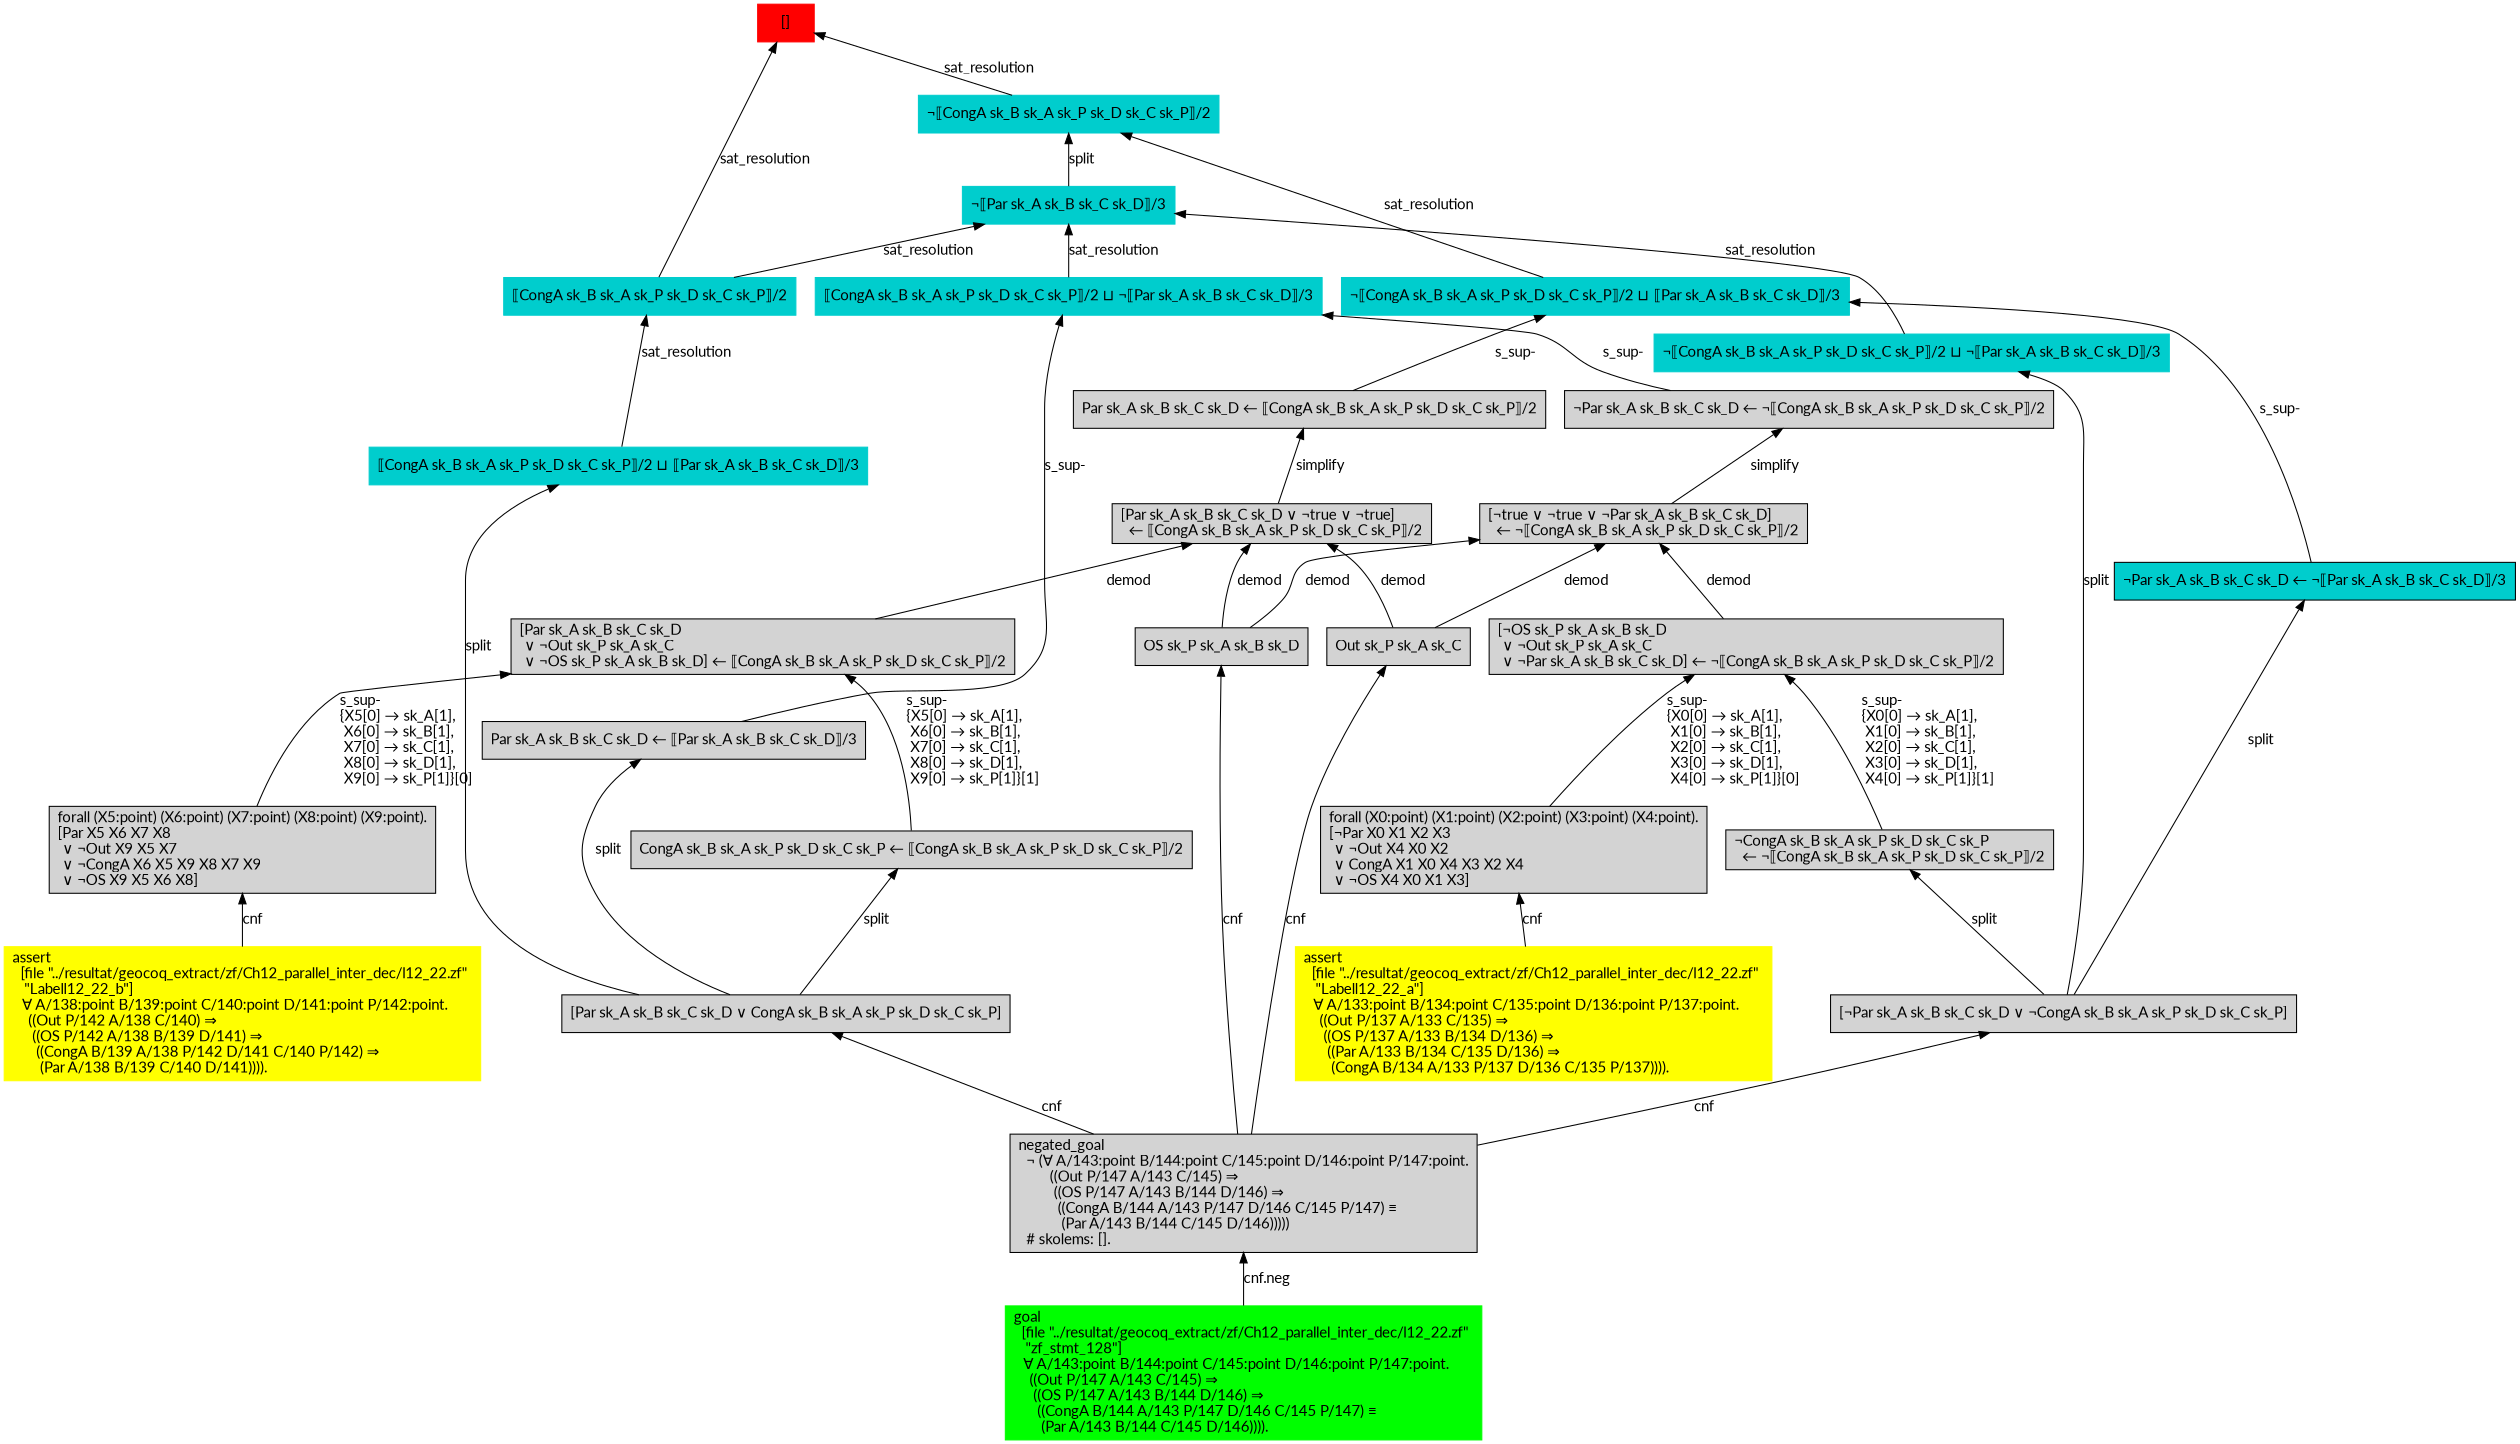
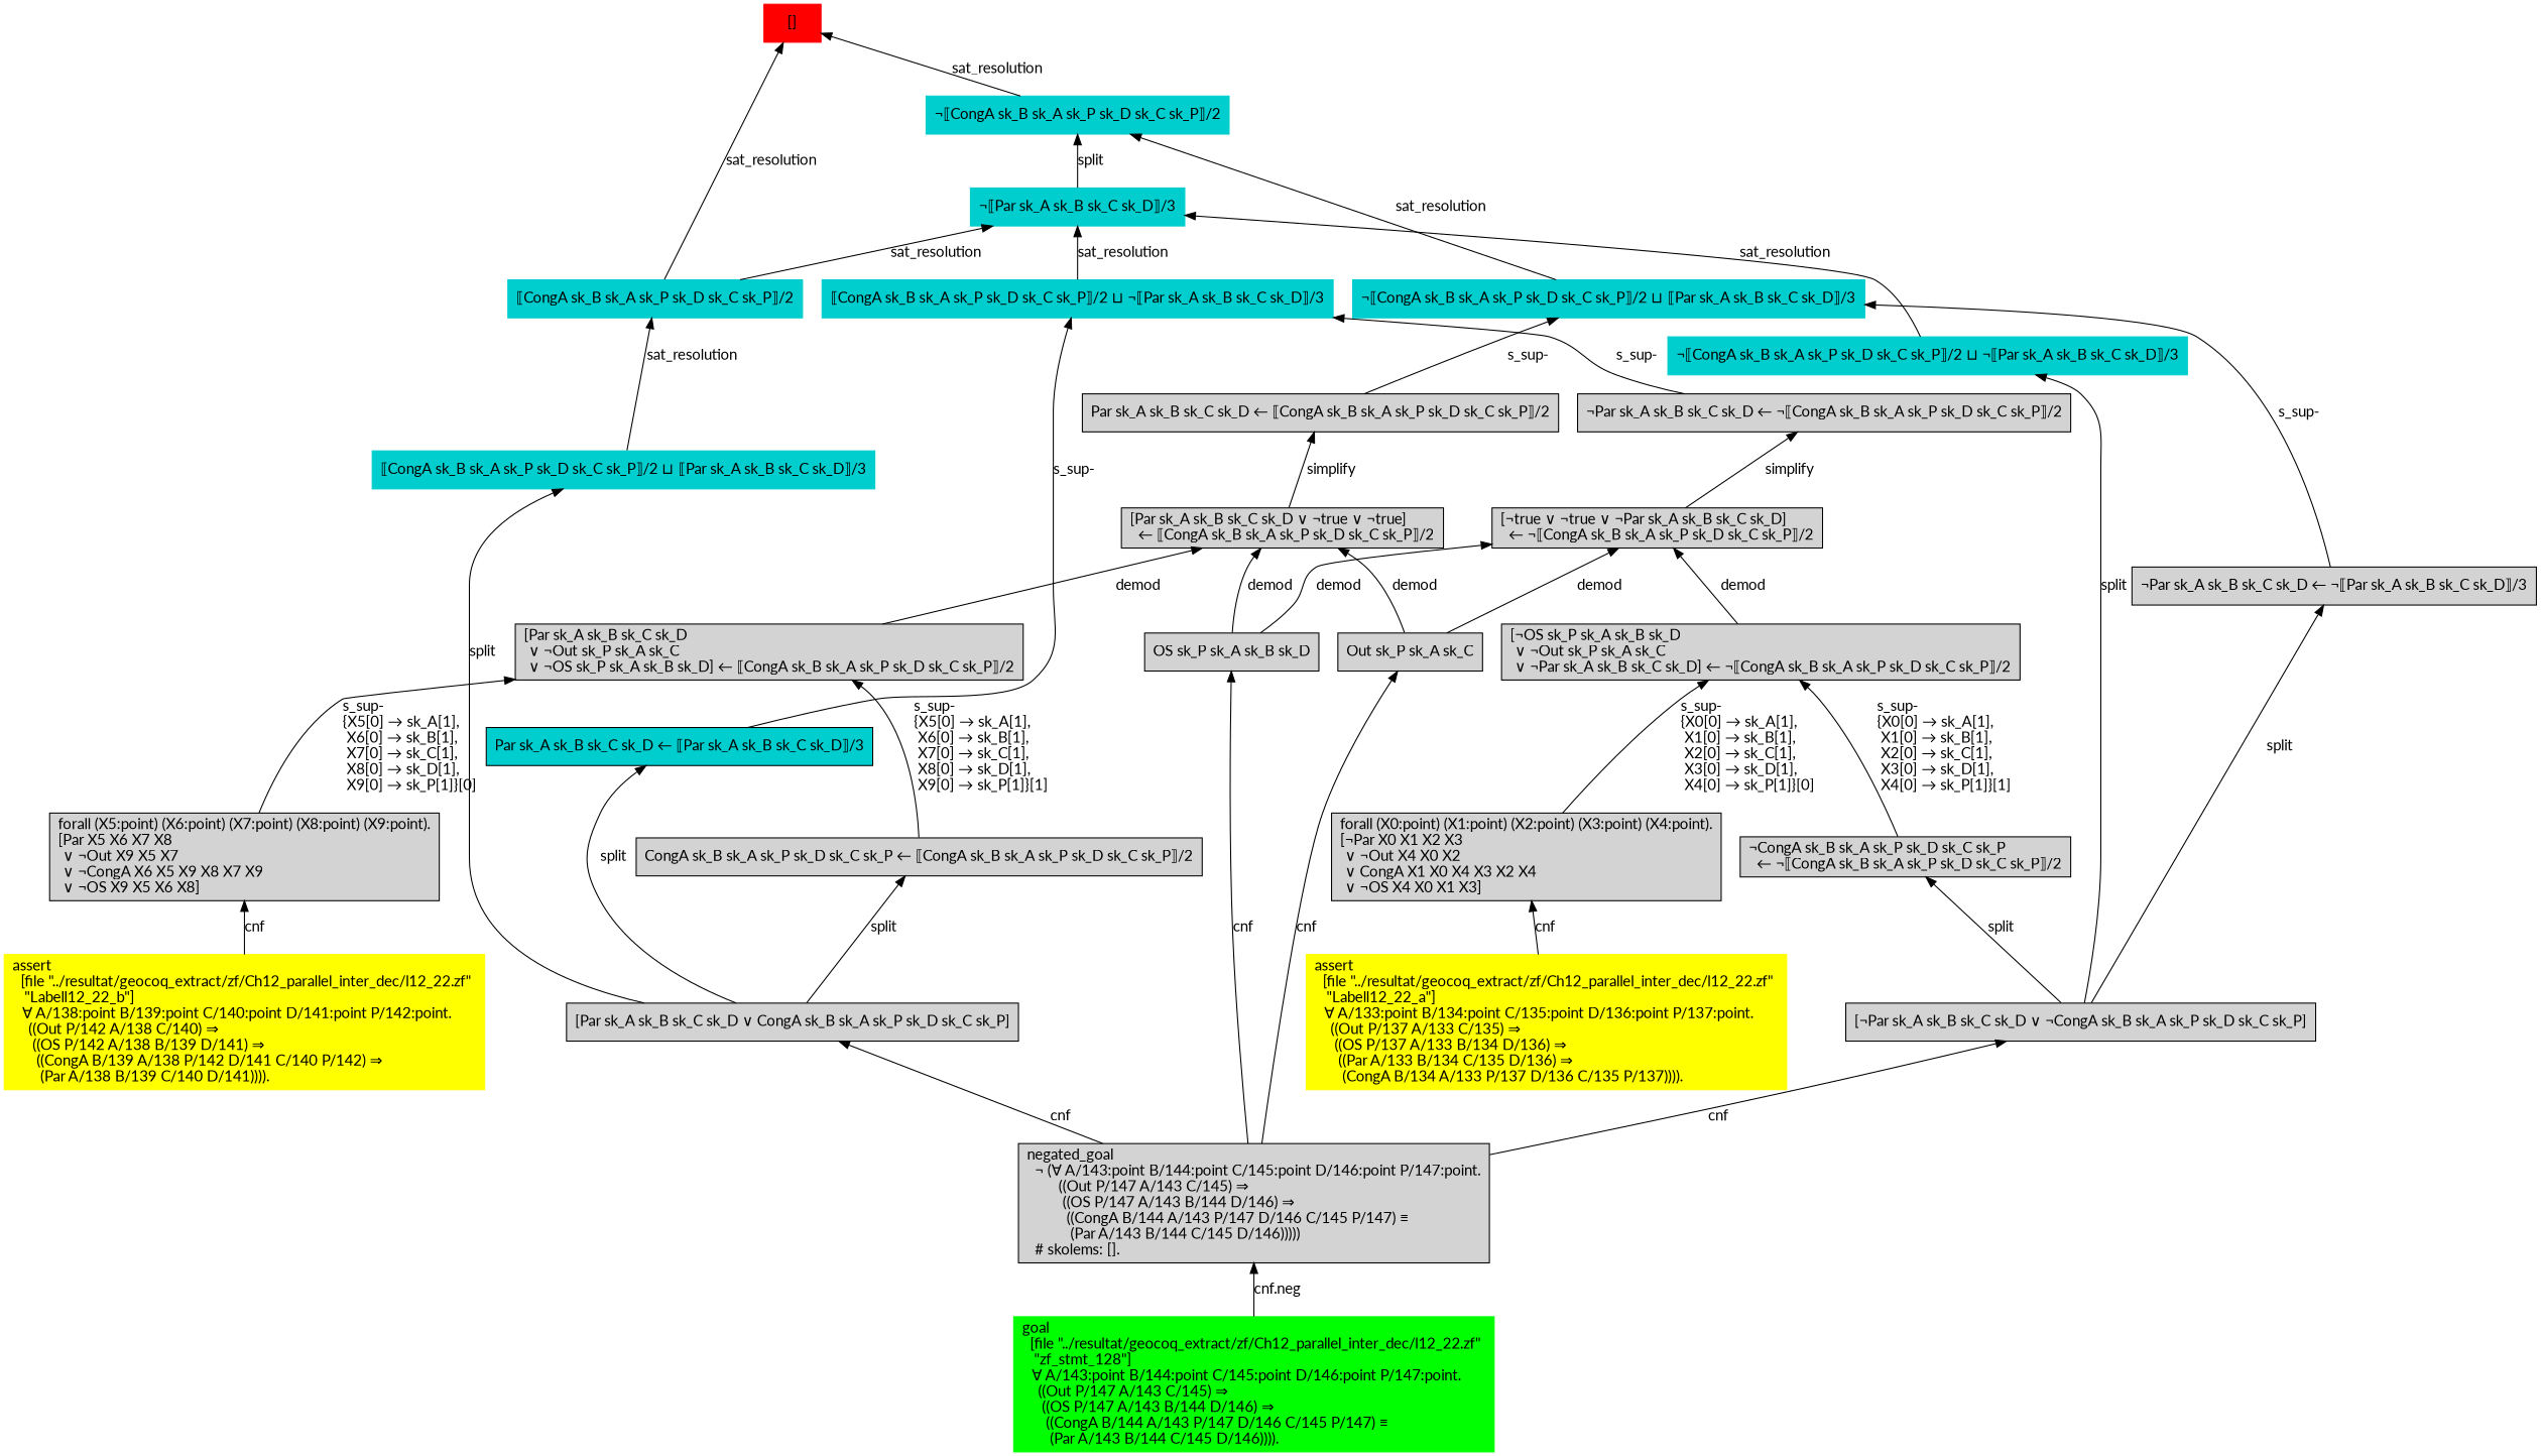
  digraph {
    fontname=Lato
    node [fontname=Lato shape=box style=filled]
    edge [dir=back fontname=Lato]
    n1 [color=red label="[]"]
    n2 [color=cyan3 label="⟦CongA sk_B sk_A sk_P sk_D sk_C sk_P⟧/2\l"]
    n3 [color=cyan3 label="¬⟦CongA sk_B sk_A sk_P sk_D sk_C sk_P⟧/2\l"]
    n4 [color=cyan3 label="⟦CongA sk_B sk_A sk_P sk_D sk_C sk_P⟧/2 ⊔ ⟦Par sk_A sk_B sk_C sk_D⟧/3\l"]
    n5 [color=cyan3 label="¬⟦Par sk_A sk_B sk_C sk_D⟧/3\l"]
    n6 [color=cyan3 label="¬⟦CongA sk_B sk_A sk_P sk_D sk_C sk_P⟧/2 ⊔ ⟦Par sk_A sk_B sk_C sk_D⟧/3\l"]
    n7 [color=cyan3 label="¬⟦CongA sk_B sk_A sk_P sk_D sk_C sk_P⟧/2 ⊔ ¬⟦Par sk_A sk_B sk_C sk_D⟧/3\l"]
    n8 [color=cyan3 label="⟦CongA sk_B sk_A sk_P sk_D sk_C sk_P⟧/2 ⊔ ¬⟦Par sk_A sk_B sk_C sk_D⟧/3\l"]
    n9 [label="[Par sk_A sk_B sk_C sk_D ∨ CongA sk_B sk_A sk_P sk_D sk_C sk_P]\l"]
    n10 [label="[¬Par sk_A sk_B sk_C sk_D ∨ ¬CongA sk_B sk_A sk_P sk_D sk_C sk_P]\l"]
    n11 [label="¬Par sk_A sk_B sk_C sk_D ← ¬⟦CongA sk_B sk_A sk_P sk_D sk_C sk_P⟧/2\l"]
-   n12 [label="Par sk_A sk_B sk_C sk_D ← ⟦Par sk_A sk_B sk_C sk_D⟧/3\l"]
+   n12 [label="Par sk_A sk_B sk_C sk_D ← ⟦Par sk_A sk_B sk_C sk_D⟧/3\l" fillcolor=cyan3]
    n13 [label="negated_goal\l  ¬ (∀ A/143:point B/144:point C/145:point D/146:point P/147:point.\l        ((Out P/147 A/143 C/145) ⇒\l         ((OS P/147 A/143 B/144 D/146) ⇒\l          ((CongA B/144 A/143 P/147 D/146 C/145 P/147) ≡\l           (Par A/143 B/144 C/145 D/146)))))\l  # skolems: [].\l"]
    n14 [color=green label="goal\l  [file \"../resultat/geocoq_extract/zf/Ch12_parallel_inter_dec/l12_22.zf\" \l   \"zf_stmt_128\"]\l  ∀ A/143:point B/144:point C/145:point D/146:point P/147:point.\l    ((Out P/147 A/143 C/145) ⇒\l     ((OS P/147 A/143 B/144 D/146) ⇒\l      ((CongA B/144 A/143 P/147 D/146 C/145 P/147) ≡\l       (Par A/143 B/144 C/145 D/146)))).\l"]
    n15 [label="[¬true ∨ ¬true ∨ ¬Par sk_A sk_B sk_C sk_D]\l  ← ¬⟦CongA sk_B sk_A sk_P sk_D sk_C sk_P⟧/2\l"]
    n16 [label="Out sk_P sk_A sk_C\l"]
    n17 [label="OS sk_P sk_A sk_B sk_D\l"]
    n18 [label="[¬OS sk_P sk_A sk_B sk_D\l ∨ ¬Out sk_P sk_A sk_C\l ∨ ¬Par sk_A sk_B sk_C sk_D] ← ¬⟦CongA sk_B sk_A sk_P sk_D sk_C sk_P⟧/2\l"]
    n19 [label="¬CongA sk_B sk_A sk_P sk_D sk_C sk_P\l  ← ¬⟦CongA sk_B sk_A sk_P sk_D sk_C sk_P⟧/2\l"]
    n20 [label="forall (X0:point) (X1:point) (X2:point) (X3:point) (X4:point).\l[¬Par X0 X1 X2 X3\l ∨ ¬Out X4 X0 X2\l ∨ CongA X1 X0 X4 X3 X2 X4\l ∨ ¬OS X4 X0 X1 X3]\l"]
    n21 [color=yellow label="assert\l  [file \"../resultat/geocoq_extract/zf/Ch12_parallel_inter_dec/l12_22.zf\" \l   \"Labell12_22_a\"]\l  ∀ A/133:point B/134:point C/135:point D/136:point P/137:point.\l    ((Out P/137 A/133 C/135) ⇒\l     ((OS P/137 A/133 B/134 D/136) ⇒\l      ((Par A/133 B/134 C/135 D/136) ⇒\l       (CongA B/134 A/133 P/137 D/136 C/135 P/137)))).\l"]
-   n22 [label="¬Par sk_A sk_B sk_C sk_D ← ¬⟦Par sk_A sk_B sk_C sk_D⟧/3\l" fillcolor=cyan3]
+   n22 [label="¬Par sk_A sk_B sk_C sk_D ← ¬⟦Par sk_A sk_B sk_C sk_D⟧/3\l"]
    n23 [label="Par sk_A sk_B sk_C sk_D ← ⟦CongA sk_B sk_A sk_P sk_D sk_C sk_P⟧/2\l"]
    n24 [label="[Par sk_A sk_B sk_C sk_D ∨ ¬true ∨ ¬true]\l  ← ⟦CongA sk_B sk_A sk_P sk_D sk_C sk_P⟧/2\l"]
    n25 [label="[Par sk_A sk_B sk_C sk_D\l ∨ ¬Out sk_P sk_A sk_C\l ∨ ¬OS sk_P sk_A sk_B sk_D] ← ⟦CongA sk_B sk_A sk_P sk_D sk_C sk_P⟧/2\l"]
    n26 [label="forall (X5:point) (X6:point) (X7:point) (X8:point) (X9:point).\l[Par X5 X6 X7 X8\l ∨ ¬Out X9 X5 X7\l ∨ ¬CongA X6 X5 X9 X8 X7 X9\l ∨ ¬OS X9 X5 X6 X8]\l"]
    n27 [label="CongA sk_B sk_A sk_P sk_D sk_C sk_P ← ⟦CongA sk_B sk_A sk_P sk_D sk_C sk_P⟧/2\l"]
    n28 [color=yellow label="assert\l  [file \"../resultat/geocoq_extract/zf/Ch12_parallel_inter_dec/l12_22.zf\" \l   \"Labell12_22_b\"]\l  ∀ A/138:point B/139:point C/140:point D/141:point P/142:point.\l    ((Out P/142 A/138 C/140) ⇒\l     ((OS P/142 A/138 B/139 D/141) ⇒\l      ((CongA B/139 A/138 P/142 D/141 C/140 P/142) ⇒\l       (Par A/138 B/139 C/140 D/141)))).\l"]
    n1 -> n2 [label=sat_resolution]
    n1 -> n3 [label=sat_resolution]
    n2 -> n4 [label=sat_resolution]
    n3 -> n5 [label=split]
    n3 -> n6 [label=sat_resolution]
    n4 -> n9 [label=split]
    n5 -> n2 [label=sat_resolution]
    n5 -> n7 [label=sat_resolution]
    n5 -> n8 [label=sat_resolution]
    n6 -> n22 [label="s_sup-\l"]
    n6 -> n23 [label="s_sup-\l"]
    n7 -> n10 [label=split]
    n8 -> n11 [label="s_sup-\l"]
    n8 -> n12 [label="s_sup-\l"]
    n9 -> n13 [label=cnf]
    n10 -> n13 [label=cnf]
    n11 -> n15 [label=simplify]
    n12 -> n9 [label=split]
    n13 -> n14 [label="cnf.neg"]
    n15 -> n16 [label=demod]
    n15 -> n17 [label=demod]
    n15 -> n18 [label=demod]
    n16 -> n13 [label=cnf]
    n17 -> n13 [label=cnf]
    n18 -> n19 [label="s_sup-\l\{X0[0] → sk_A[1], \l X1[0] → sk_B[1], \l X2[0] → sk_C[1], \l X3[0] → sk_D[1], \l X4[0] → sk_P[1]\}[1]\l"]
    n18 -> n20 [label="s_sup-\l\{X0[0] → sk_A[1], \l X1[0] → sk_B[1], \l X2[0] → sk_C[1], \l X3[0] → sk_D[1], \l X4[0] → sk_P[1]\}[0]\l"]
    n19 -> n10 [label=split]
    n20 -> n21 [label=cnf]
    n22 -> n10 [label=split]
    n23 -> n24 [label=simplify]
    n24 -> n16 [label=demod]
    n24 -> n17 [label=demod]
    n24 -> n25 [label=demod]
    n25 -> n26 [label="s_sup-\l\{X5[0] → sk_A[1], \l X6[0] → sk_B[1], \l X7[0] → sk_C[1], \l X8[0] → sk_D[1], \l X9[0] → sk_P[1]\}[0]\l"]
    n25 -> n27 [label="s_sup-\l\{X5[0] → sk_A[1], \l X6[0] → sk_B[1], \l X7[0] → sk_C[1], \l X8[0] → sk_D[1], \l X9[0] → sk_P[1]\}[1]\l"]
    n26 -> n28 [label=cnf]
    n27 -> n9 [label=split]
  }
